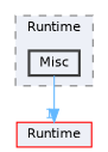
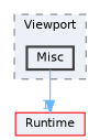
  digraph {
    compound=true
    node [fillcolor="#edf0f7" fontname=Helvetica fontsize=10 shape=box]
    n1 [color=grey25 height=0.2 label=Misc style="filled,bold" width=0.4]
    n2 [color=red height=0.2 label=Runtime style=filled width=0.4]
    subgraph cluster_1 {
      bgcolor="#edf0f7"
      fontname=Helvetica
      fontsize=10
-     label=Runtime
+     label=Viewport
      pencolor=grey50
      style="filled,dashed"
      n1
    }
    n1 -> n2 [color=steelblue1 fontcolor=steelblue1 fontname=Helvetica fontsize=10 headlabel=1 labeldistance=1.5 labelfontname=Helvetica labelfontsize=10]
  }
